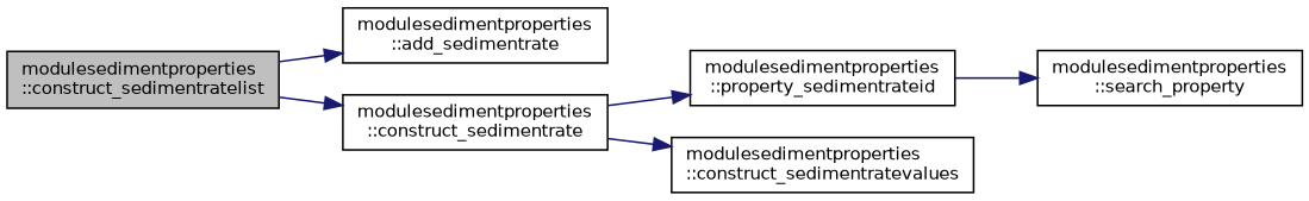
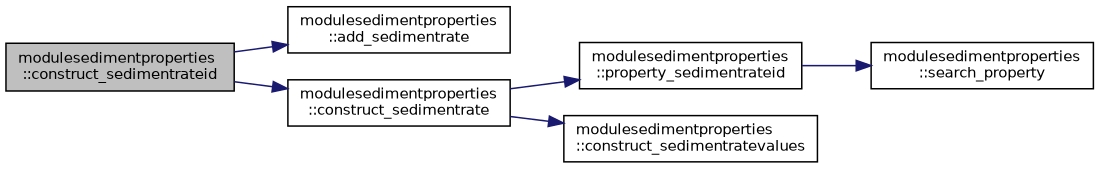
  digraph {
    rankdir=LR
    node [color=black fillcolor=white fontname=Helvetica fontsize=10 shape=record style=filled]
    edge [color=midnightblue fontname=Helvetica fontsize=10 labelfontname=Helvetica labelfontsize=10 style=solid]
-   n1 [fillcolor=grey75 fontcolor=black height=0.2 label="modulesedimentproperties\l::construct_sedimentratelist" width=0.4]
+   n1 [fillcolor=grey75 fontcolor=black height=0.2 label="modulesedimentproperties\l::construct_sedimentrateid" width=0.4]
    n2 [height=0.2 label="modulesedimentproperties\l::add_sedimentrate" width=0.4]
    n3 [height=0.2 label="modulesedimentproperties\l::construct_sedimentrate" width=0.4]
    n4 [height=0.2 label="modulesedimentproperties\l::property_sedimentrateid" width=0.4]
    n5 [height=0.2 label="modulesedimentproperties\l::construct_sedimentratevalues" width=0.4]
    n6 [height=0.2 label="modulesedimentproperties\l::search_property" width=0.4]
    n1 -> n2
    n1 -> n3
    n3 -> n4
    n3 -> n5
    n4 -> n6
  }
